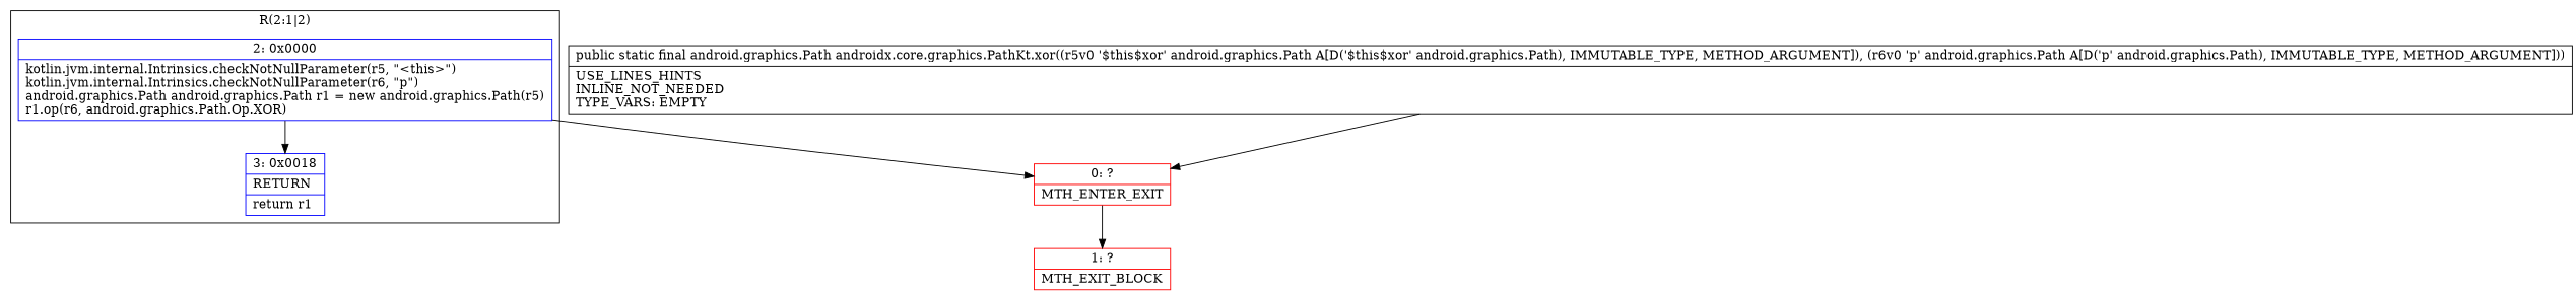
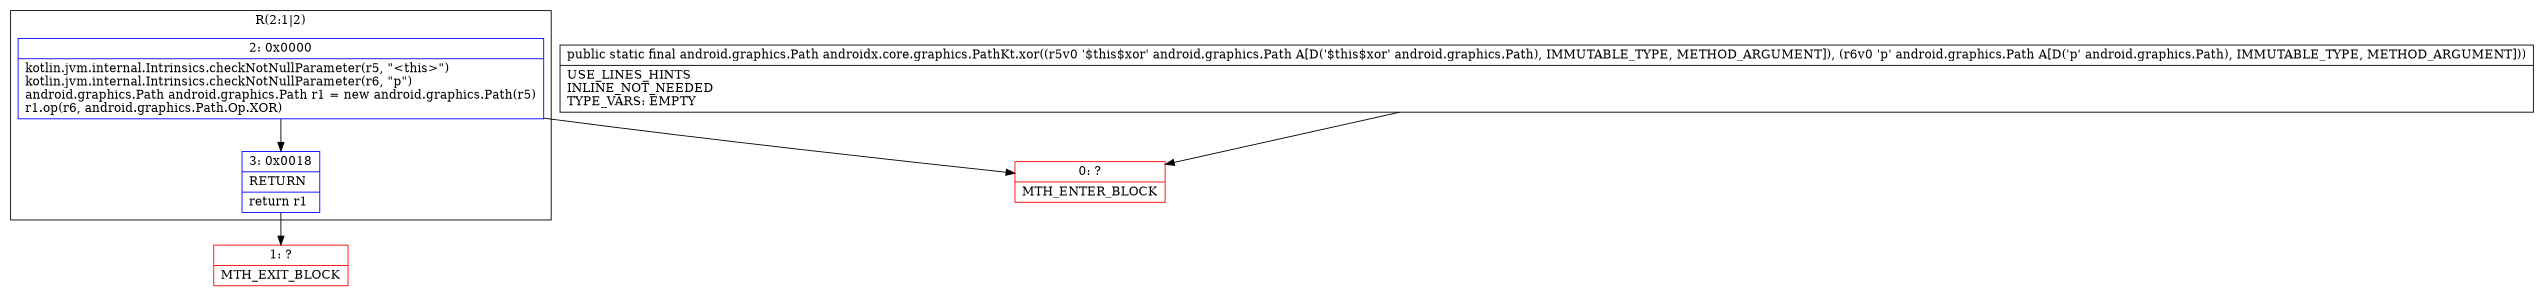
  digraph {
    node [color=blue shape=record]
    n1 [label="{2\:\ 0x0000|kotlin.jvm.internal.Intrinsics.checkNotNullParameter(r5, \"\<this\>\")\lkotlin.jvm.internal.Intrinsics.checkNotNullParameter(r6, \"p\")\landroid.graphics.Path android.graphics.Path r1 = new android.graphics.Path(r5)\lr1.op(r6, android.graphics.Path.Op.XOR)\l}"]
    n2 [label="{3\:\ 0x0018|RETURN\l|return r1\l}"]
-   n3 [color=red label="{0\:\ ?|MTH_ENTER_EXIT\l}"]
+   n3 [color=red label="{0\:\ ?|MTH_ENTER_BLOCK\l}"]
    n4 [color=red label="{1\:\ ?|MTH_EXIT_BLOCK\l}"]
    n5 [label="{public static final android.graphics.Path androidx.core.graphics.PathKt.xor((r5v0 '$this$xor' android.graphics.Path A[D('$this$xor' android.graphics.Path), IMMUTABLE_TYPE, METHOD_ARGUMENT]), (r6v0 'p' android.graphics.Path A[D('p' android.graphics.Path), IMMUTABLE_TYPE, METHOD_ARGUMENT]))  | USE_LINES_HINTS\lINLINE_NOT_NEEDED\lTYPE_VARS: EMPTY\l}" color=""]
    subgraph cluster_1 {
      label="R(2:1|2)"
      n1
      n2
    }
    n1 -> n2
    n1 -> n3
-   n3 -> n4
+   n2 -> n4
    n5 -> n3
  }
